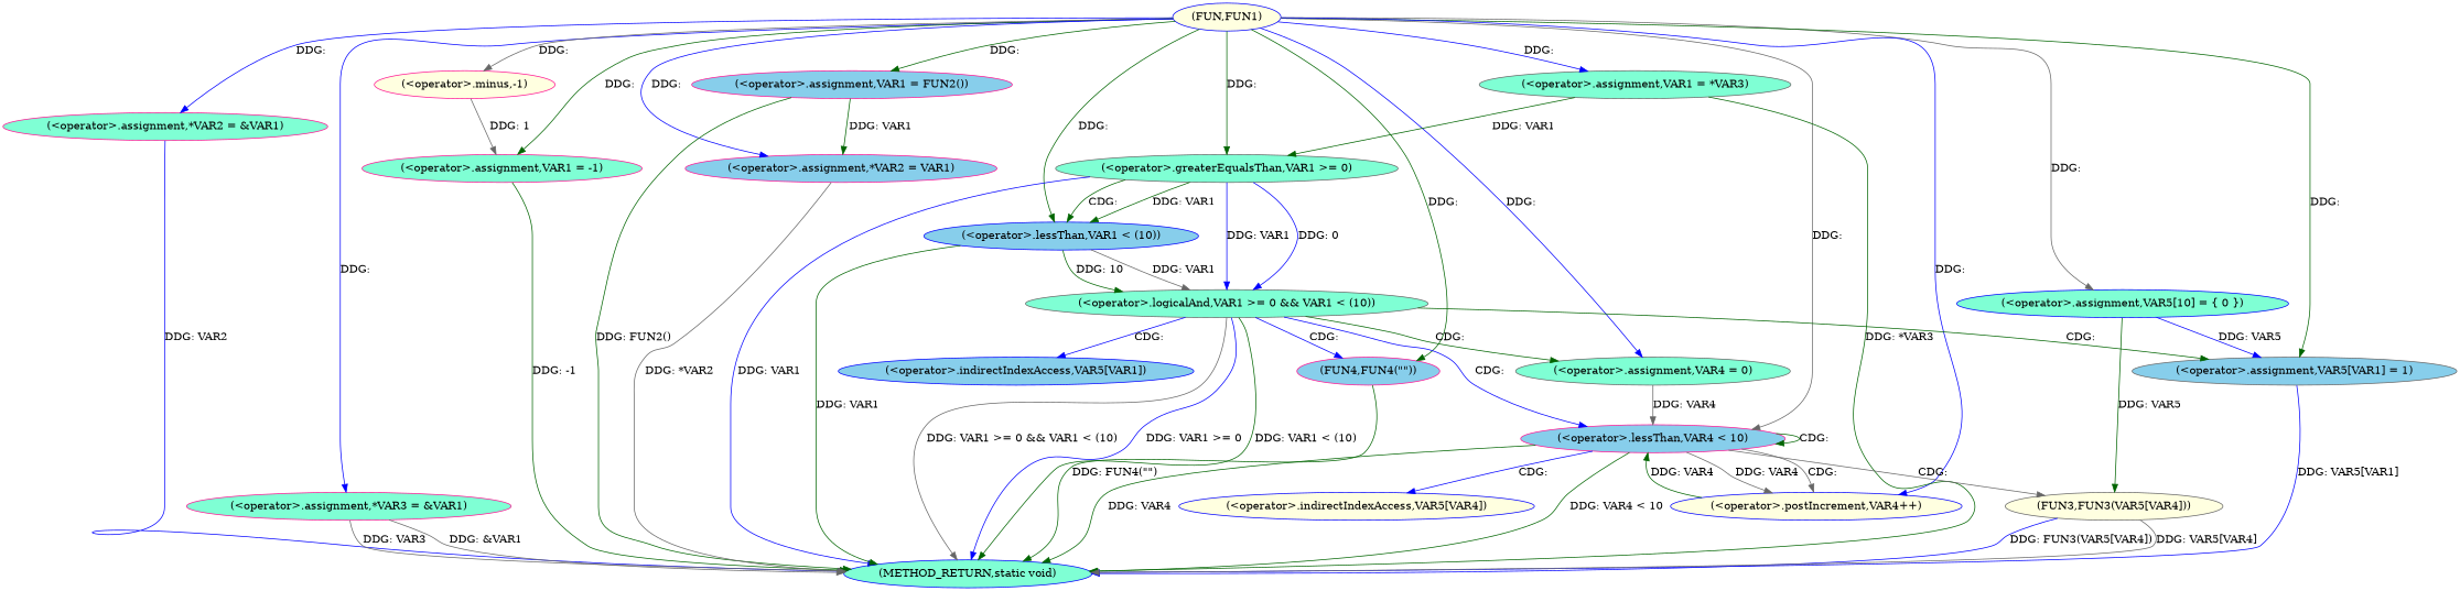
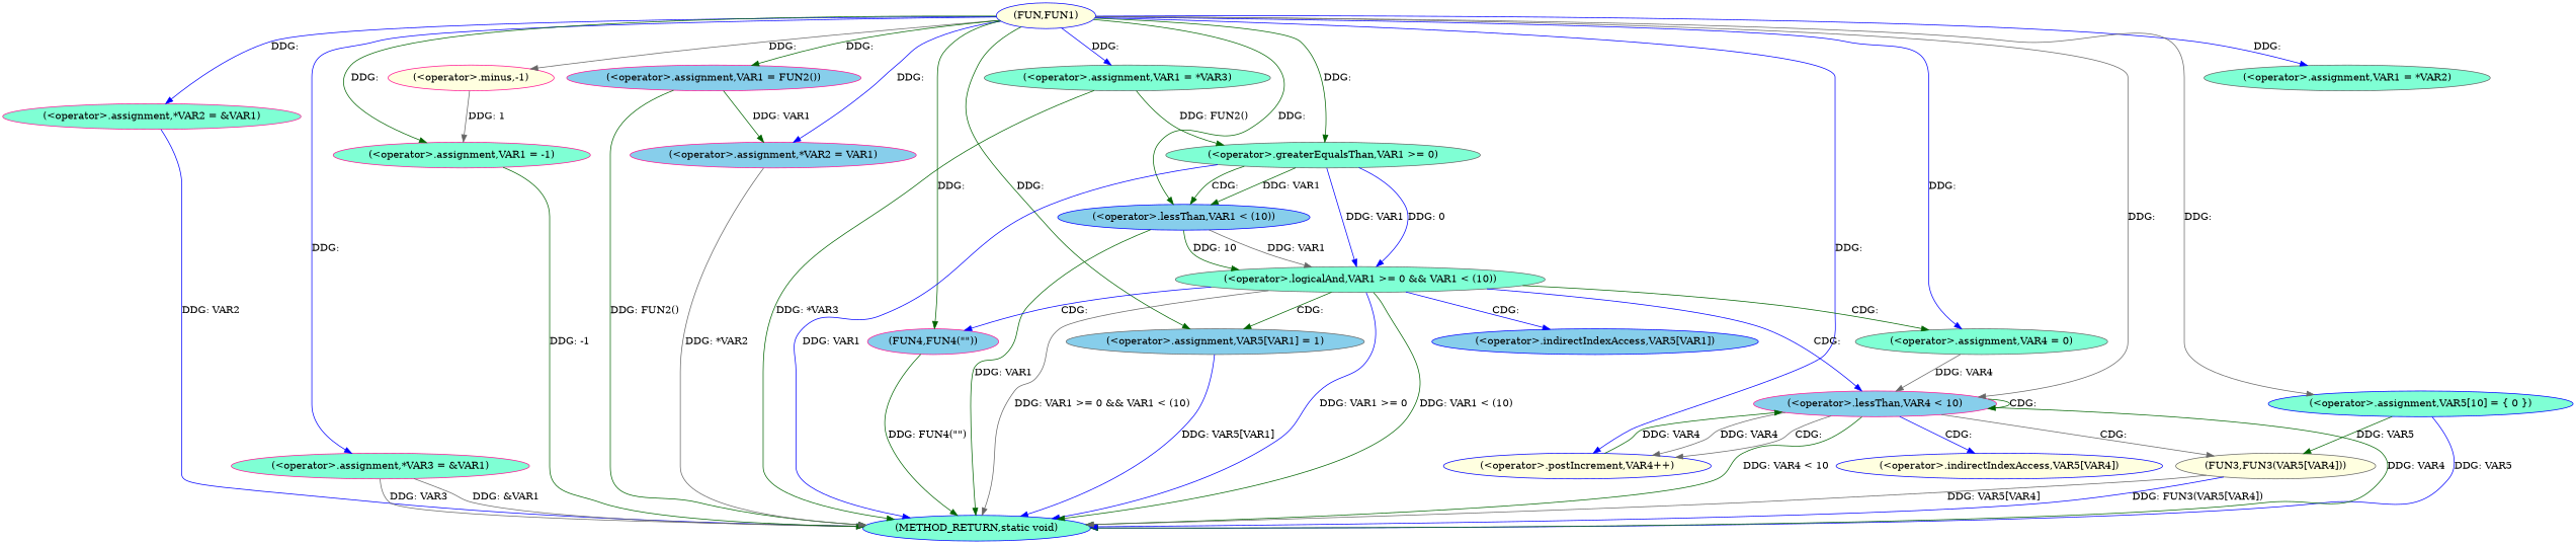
  digraph {
    node [color=deeppink fillcolor=aquamarine style=filled]
    edge [color=darkgreen]
    n1 [color=blue fillcolor=lightyellow label="(FUN,FUN1)"]
    n2 [label="(<operator>.assignment,*VAR2 = &VAR1)"]
    n3 [label="(<operator>.assignment,*VAR3 = &VAR1)"]
    n4 [label="(<operator>.assignment,VAR1 = -1)"]
    n5 [fillcolor=lightyellow label="(<operator>.minus,-1)"]
+   n6 [color=gray40 label="(<operator>.assignment,VAR1 = *VAR2)"]
    n7 [fillcolor=skyblue label="(<operator>.assignment,VAR1 = FUN2())"]
    n8 [fillcolor=skyblue label="(<operator>.assignment,*VAR2 = VAR1)"]
    n9 [color=gray40 label="(<operator>.assignment,VAR1 = *VAR3)"]
    n10 [color=blue label="(<operator>.assignment,VAR5[10] = { 0 })"]
    n11 [color=gray40 label="(<operator>.greaterEqualsThan,VAR1 >= 0)"]
    n12 [color=blue fillcolor=skyblue label="(<operator>.lessThan,VAR1 < (10))"]
    n13 [color=gray40 fillcolor=skyblue label="(<operator>.assignment,VAR5[VAR1] = 1)"]
    n14 [color=gray40 label="(<operator>.assignment,VAR4 = 0)"]
    n15 [fillcolor=skyblue label="(<operator>.lessThan,VAR4 < 10)"]
    n16 [color=blue fillcolor=lightyellow label="(<operator>.postIncrement,VAR4++)"]
    n17 [fillcolor=skyblue label="(FUN4,FUN4(\"\"))"]
    n18 [color=blue label="(METHOD_RETURN,static void)"]
    n19 [color=gray40 fillcolor=lightyellow label="(FUN3,FUN3(VAR5[VAR4]))"]
    n20 [color=gray40 label="(<operator>.logicalAnd,VAR1 >= 0 && VAR1 < (10))"]
    n21 [color=blue fillcolor=lightyellow label="(<operator>.indirectIndexAccess,VAR5[VAR4])"]
    n22 [color=blue fillcolor=skyblue label="(<operator>.indirectIndexAccess,VAR5[VAR1])"]
    n1 -> n2 [color=blue label="DDG: "]
    n1 -> n3 [color=blue label="DDG: "]
    n1 -> n4 [label="DDG: "]
    n1 -> n5 [color=gray40 label="DDG: "]
+   n1 -> n6 [color=blue label="DDG: "]
    n1 -> n7 [label="DDG: "]
    n1 -> n8 [color=blue label="DDG: "]
    n1 -> n9 [color=blue label="DDG: "]
    n1 -> n10 [color=gray40 label="DDG: "]
    n1 -> n11 [label="DDG: "]
    n1 -> n12 [label="DDG: "]
    n1 -> n13 [label="DDG: "]
    n1 -> n14 [color=blue label="DDG: "]
    n1 -> n15 [color=gray40 label="DDG: "]
    n1 -> n16 [color=blue label="DDG: "]
    n1 -> n17 [label="DDG: "]
    n2 -> n18 [color=blue label="DDG: VAR2"]
    n3 -> n18 [color=gray40 label="DDG: VAR3"]
    n3 -> n18 [color=gray40 label="DDG: &VAR1"]
    n4 -> n18 [label="DDG: -1"]
    n5 -> n4 [color=gray40 label="DDG: 1"]
    n7 -> n8 [label="DDG: VAR1"]
    n7 -> n18 [label="DDG: FUN2()"]
    n8 -> n18 [color=gray40 label="DDG: *VAR2"]
-   n9 -> n11 [label="DDG: VAR1"]
+   n9 -> n11 [label="DDG: FUN2()"]
    n9 -> n18 [label="DDG: *VAR3"]
-   n10 -> n13 [color=blue label="DDG: VAR5"]
+   n10 -> n18 [color=blue label="DDG: VAR5"]
    n10 -> n19 [label="DDG: VAR5"]
    n11 -> n12 [label="DDG: VAR1"]
    n11 -> n12 [label="CDG: "]
    n11 -> n18 [color=blue label="DDG: VAR1"]
    n11 -> n20 [color=blue label="DDG: VAR1"]
    n11 -> n20 [color=blue label="DDG: 0"]
    n12 -> n18 [label="DDG: VAR1"]
    n12 -> n20 [color=gray40 label="DDG: VAR1"]
    n12 -> n20 [label="DDG: 10"]
    n13 -> n18 [color=blue label="DDG: VAR5[VAR1]"]
    n14 -> n15 [color=gray40 label="DDG: VAR4"]
    n15 -> n15 [label="CDG: "]
    n15 -> n16 [color=gray40 label="DDG: VAR4"]
    n15 -> n16 [color=gray40 label="CDG: "]
    n15 -> n18 [label="DDG: VAR4 < 10"]
    n15 -> n18 [label="DDG: VAR4"]
    n15 -> n19 [color=gray40 label="CDG: "]
    n15 -> n21 [color=blue label="CDG: "]
    n16 -> n15 [label="DDG: VAR4"]
    n17 -> n18 [label="DDG: FUN4(\"\")"]
    n19 -> n18 [color=blue label="DDG: FUN3(VAR5[VAR4])"]
    n19 -> n18 [color=gray40 label="DDG: VAR5[VAR4]"]
    n20 -> n13 [label="CDG: "]
    n20 -> n14 [label="CDG: "]
    n20 -> n15 [color=blue label="CDG: "]
    n20 -> n17 [color=blue label="CDG: "]
    n20 -> n18 [color=gray40 label="DDG: VAR1 >= 0 && VAR1 < (10)"]
    n20 -> n18 [color=blue label="DDG: VAR1 >= 0"]
    n20 -> n18 [label="DDG: VAR1 < (10)"]
    n20 -> n22 [color=blue label="CDG: "]
  }
